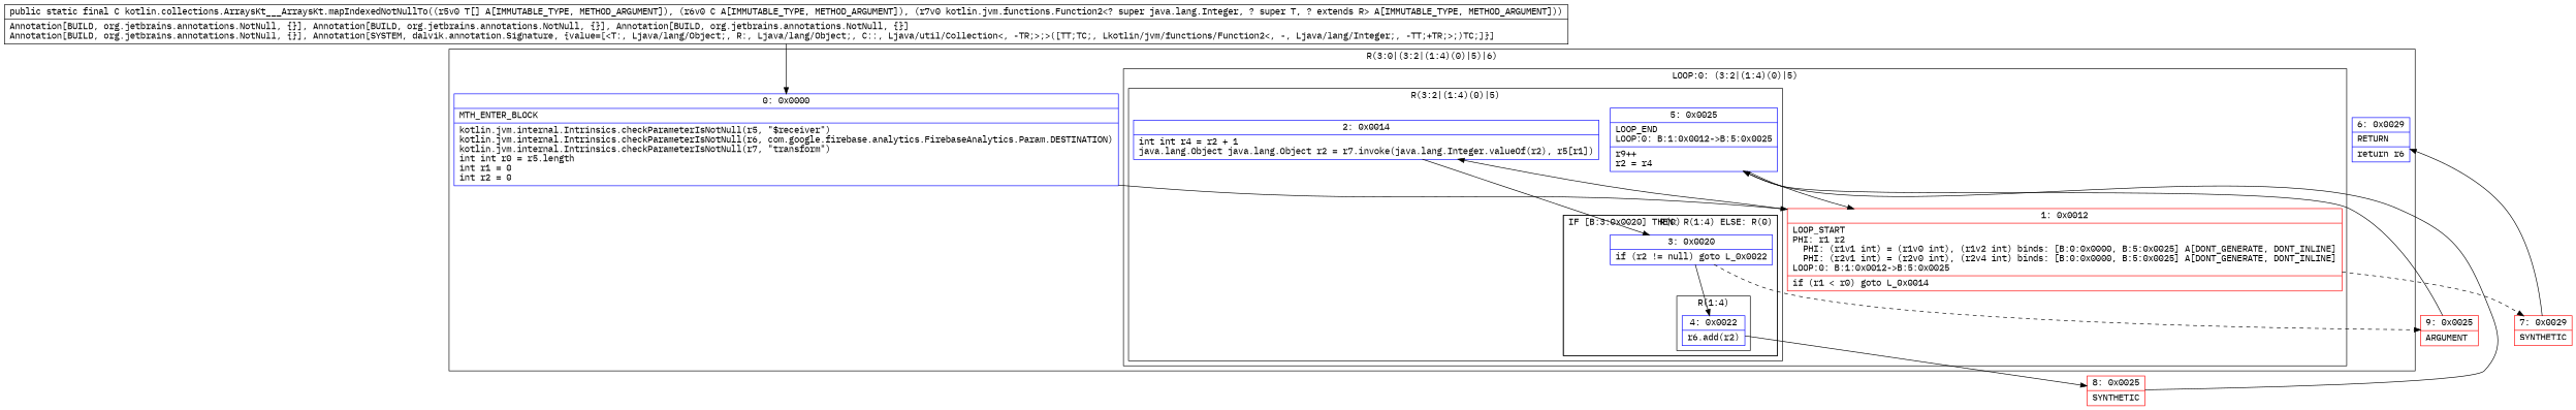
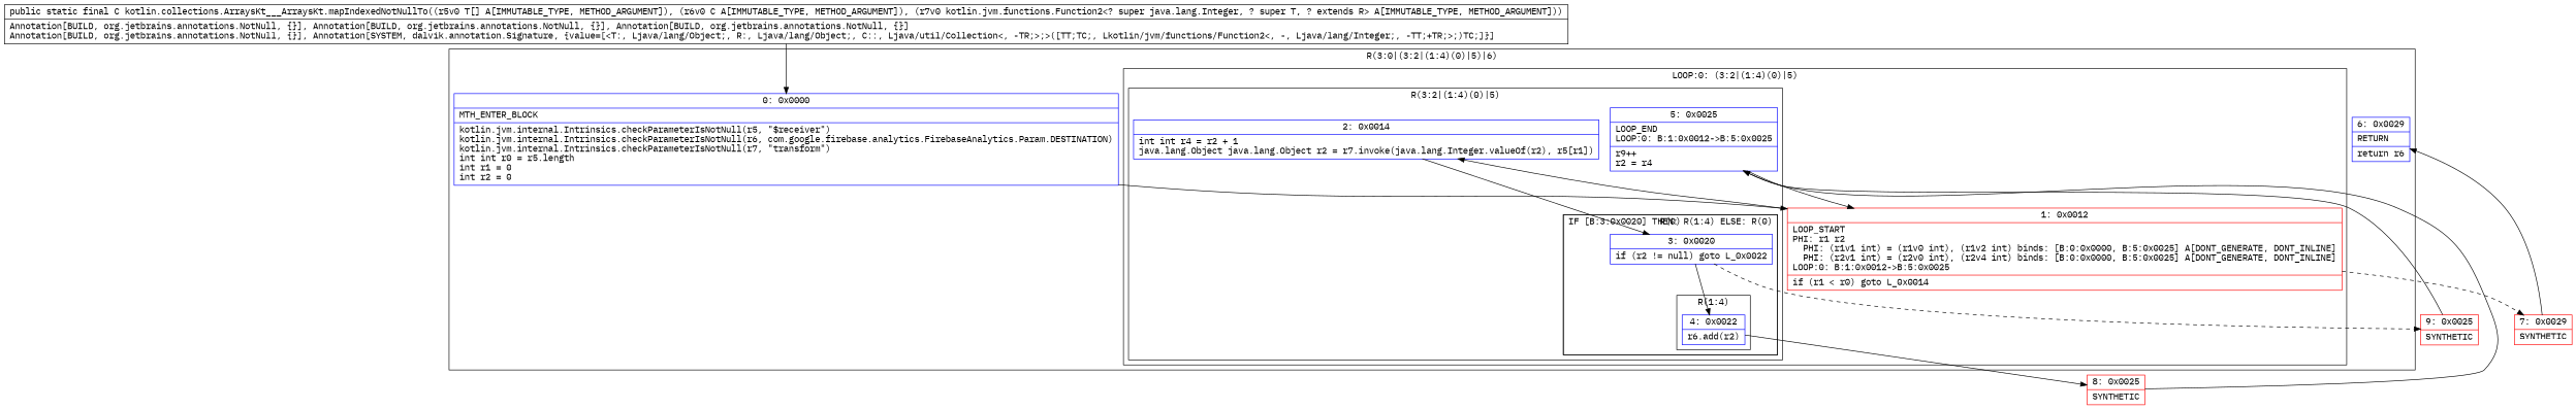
  digraph {
    fontname="IBM Plex Mono"
    node [color=blue fontname="IBM Plex Mono" shape=record]
    edge [fontname="IBM Plex Mono"]
    n1 [label="{4\:\ 0x0022|r6.add(r2)\l}"]
    n2 [label="{3\:\ 0x0020|if (r2 != null) goto L_0x0022\l}"]
    n3 [label="{2\:\ 0x0014|int int r4 = r2 + 1\ljava.lang.Object java.lang.Object r2 = r7.invoke(java.lang.Integer.valueOf(r2), r5[r1])\l}"]
    n4 [label="{5\:\ 0x0025|LOOP_END\lLOOP:0: B:1:0x0012\-\>B:5:0x0025\l|r9++\lr2 = r4\l}"]
    n5 [color=red label="{1\:\ 0x0012|LOOP_START\lPHI: r1 r2 \l  PHI: (r1v1 int) = (r1v0 int), (r1v2 int) binds: [B:0:0x0000, B:5:0x0025] A[DONT_GENERATE, DONT_INLINE]\l  PHI: (r2v1 int) = (r2v0 int), (r2v4 int) binds: [B:0:0x0000, B:5:0x0025] A[DONT_GENERATE, DONT_INLINE]\lLOOP:0: B:1:0x0012\-\>B:5:0x0025\l|if (r1 \< r0) goto L_0x0014\l}"]
    n6 [label="{0\:\ 0x0000|MTH_ENTER_BLOCK\l|kotlin.jvm.internal.Intrinsics.checkParameterIsNotNull(r5, \"$receiver\")\lkotlin.jvm.internal.Intrinsics.checkParameterIsNotNull(r6, com.google.firebase.analytics.FirebaseAnalytics.Param.DESTINATION)\lkotlin.jvm.internal.Intrinsics.checkParameterIsNotNull(r7, \"transform\")\lint int r0 = r5.length\lint r1 = 0\lint r2 = 0\l}"]
    n7 [label="{6\:\ 0x0029|RETURN\l|return r6\l}"]
    n8 [color=red label="{8\:\ 0x0025|SYNTHETIC\l}"]
-   n9 [color=red label="{9\:\ 0x0025|ARGUMENT\l}"]
+   n9 [color=red label="{9\:\ 0x0025|SYNTHETIC\l}"]
    n10 [color=red label="{7\:\ 0x0029|SYNTHETIC\l}"]
    n11 [label="{public static final C kotlin.collections.ArraysKt___ArraysKt.mapIndexedNotNullTo((r5v0 T[] A[IMMUTABLE_TYPE, METHOD_ARGUMENT]), (r6v0 C A[IMMUTABLE_TYPE, METHOD_ARGUMENT]), (r7v0 kotlin.jvm.functions.Function2\<? super java.lang.Integer, ? super T, ? extends R\> A[IMMUTABLE_TYPE, METHOD_ARGUMENT]))  | Annotation[BUILD, org.jetbrains.annotations.NotNull, \{\}], Annotation[BUILD, org.jetbrains.annotations.NotNull, \{\}], Annotation[BUILD, org.jetbrains.annotations.NotNull, \{\}]\lAnnotation[BUILD, org.jetbrains.annotations.NotNull, \{\}], Annotation[SYSTEM, dalvik.annotation.Signature, \{value=[\<T:, Ljava\/lang\/Object;, R:, Ljava\/lang\/Object;, C::, Ljava\/util\/Collection\<, \-TR;\>;\>([TT;TC;, Lkotlin\/jvm\/functions\/Function2\<, \-, Ljava\/lang\/Integer;, \-TT;+TR;\>;)TC;]\}]\l}" color=""]
    subgraph cluster_1 {
      label="R(3:0|(3:2|(1:4)(0)|5)|6)"
      n6
      n7
      subgraph cluster_2 {
        label="LOOP:0: (3:2|(1:4)(0)|5)"
        n5
        subgraph cluster_3 {
          label="R(3:2|(1:4)(0)|5)"
          n3
          n4
          subgraph cluster_4 {
            label="IF [B:3:0x0020] THEN: R(1:4) ELSE: R(0)"
            n2
            subgraph cluster_5 {
              label="R(1:4)"
              n1
            }
            subgraph cluster_6 {
              label="R(0)"
            }
          }
        }
      }
    }
    n1 -> n8
    n2 -> n1
    n2 -> n9 [style=dashed]
    n3 -> n2
    n4 -> n5
    n5 -> n3
    n5 -> n10 [style=dashed]
    n6 -> n5
    n8 -> n4
    n9 -> n4
    n10 -> n7
    n11 -> n6
  }
